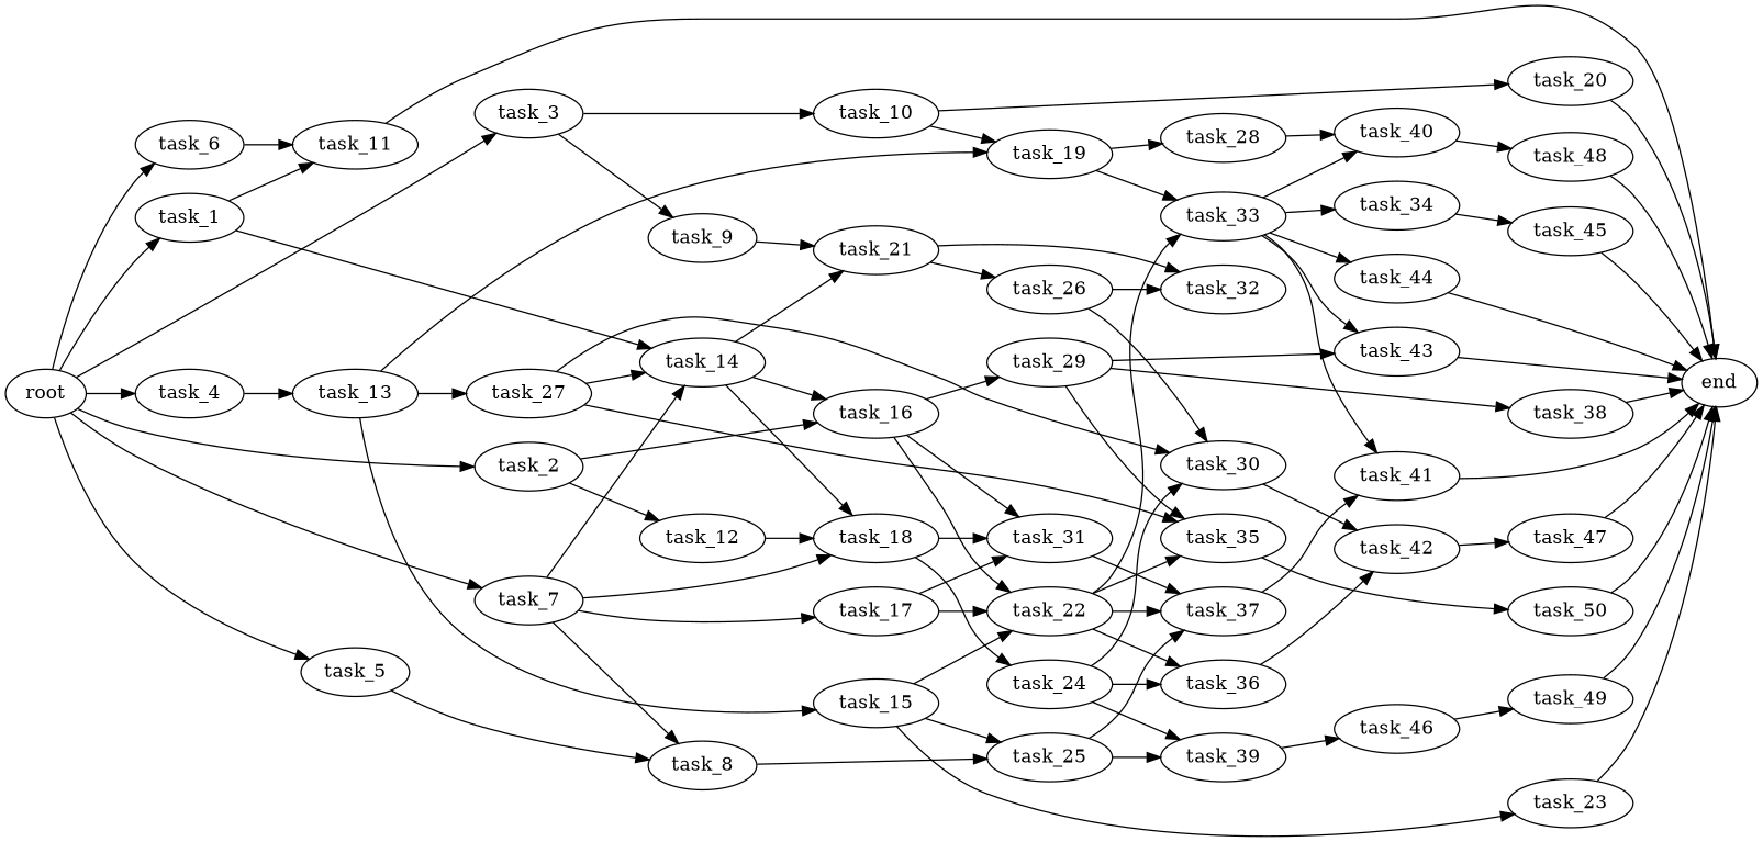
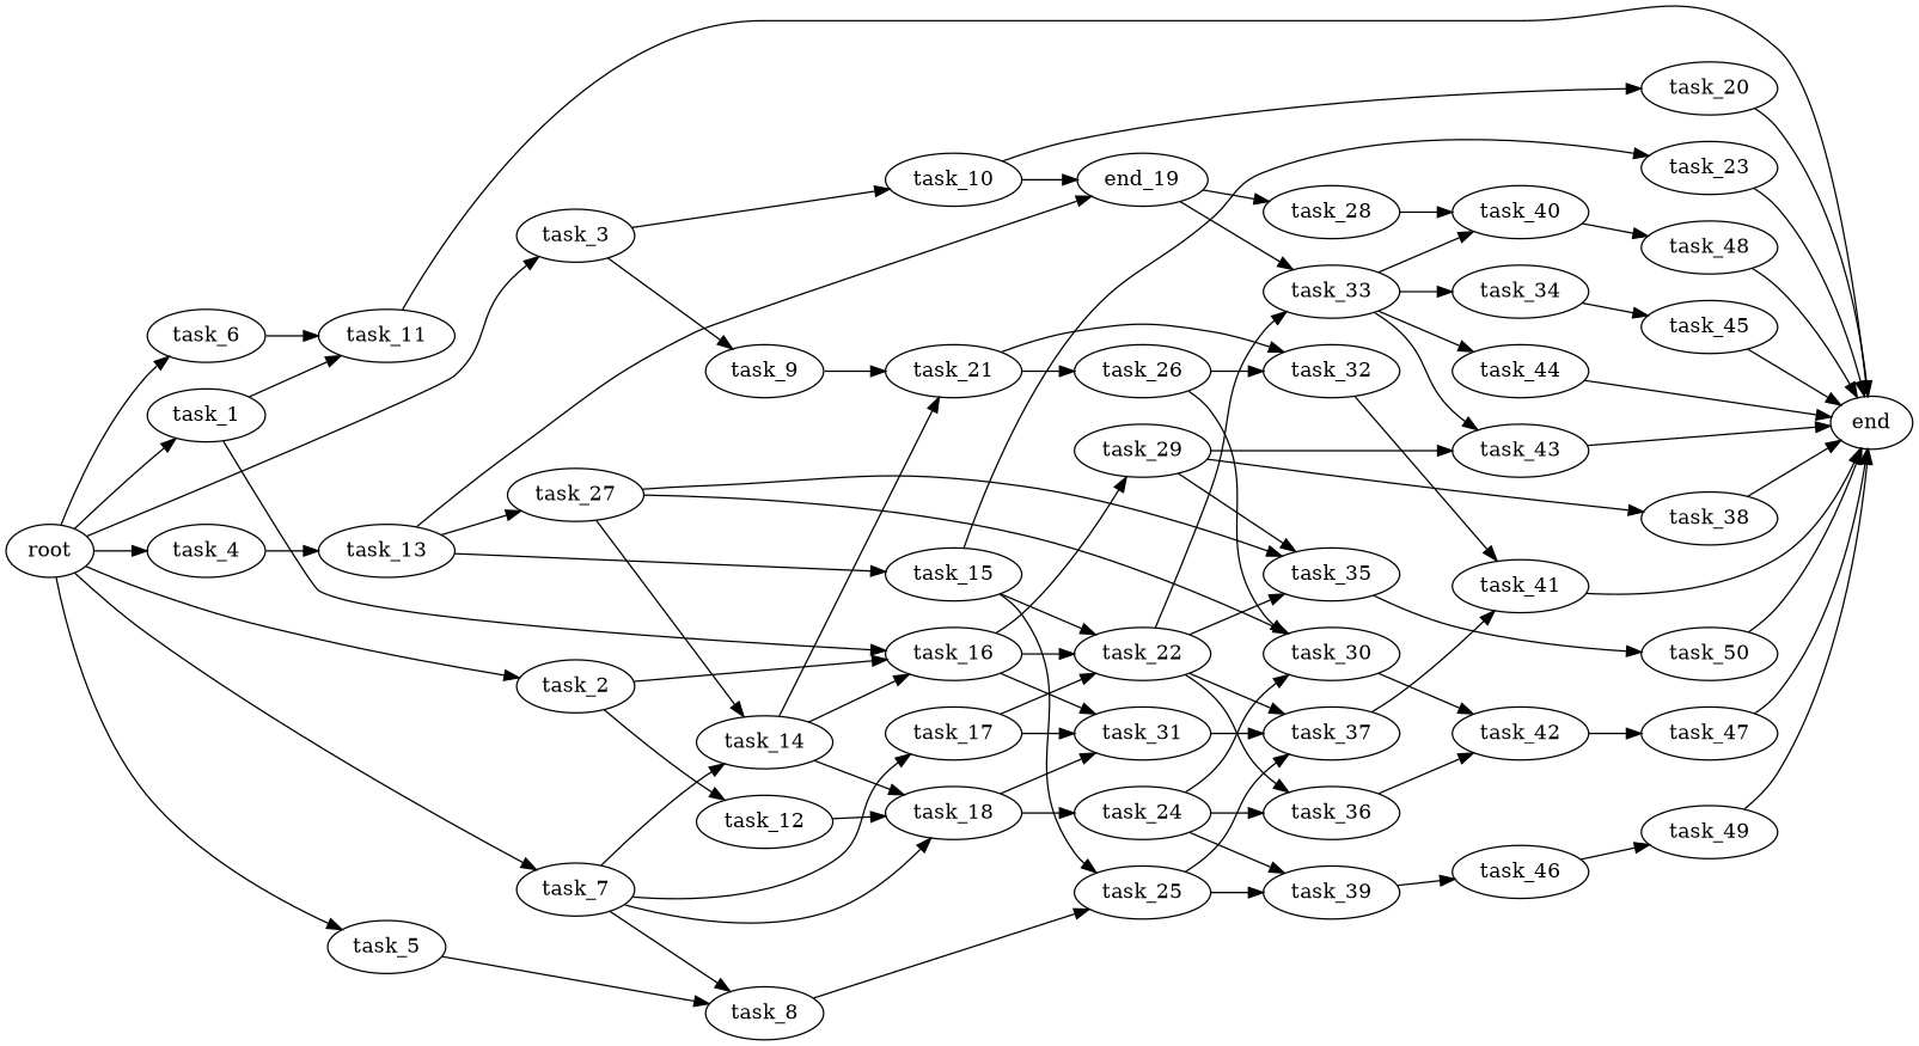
  digraph {
    rankdir=LR
    root
    task_1
    task_2
    task_3
    task_4
    task_5
    task_6
    task_7
    task_11
    task_14
    task_12
    task_16
    task_9
    task_10
    task_13
    task_8
    task_17
    task_18
    end
    task_21
    task_22
    task_29
    task_31
-   task_19
+   task_19 [label=end_19]
    task_20
    task_15
    task_27
    task_25
    task_24
    task_37
    task_39
    task_26
    task_32
    task_28
    task_33
    task_23
    task_35
    task_30
    task_36
    task_38
    task_43
    task_40
    task_34
    task_44
    task_41
    task_50
    task_42
    task_46
    task_48
    task_47
    task_45
    task_49
    root -> task_1
    root -> task_2
    root -> task_3
    root -> task_4
    root -> task_5
    root -> task_6
    root -> task_7
    task_1 -> task_11
-   task_1 -> task_14
+   task_1 -> task_16
    task_2 -> task_12
    task_2 -> task_16
    task_3 -> task_9
    task_3 -> task_10
    task_4 -> task_13
    task_5 -> task_8
    task_6 -> task_11
    task_7 -> task_14
    task_7 -> task_8
    task_7 -> task_17
    task_7 -> task_18
    task_11 -> end
    task_14 -> task_16
    task_14 -> task_18
    task_14 -> task_21
    task_12 -> task_18
    task_16 -> task_22
    task_16 -> task_29
    task_16 -> task_31
    task_9 -> task_21
    task_10 -> task_19
    task_10 -> task_20
    task_13 -> task_19
    task_13 -> task_15
    task_13 -> task_27
    task_8 -> task_25
    task_17 -> task_22
    task_17 -> task_31
    task_18 -> task_31
    task_18 -> task_24
    task_21 -> task_26
    task_21 -> task_32
    task_22 -> task_37
    task_22 -> task_33
    task_22 -> task_35
    task_22 -> task_36
    task_29 -> task_35
    task_29 -> task_38
    task_29 -> task_43
    task_31 -> task_37
    task_19 -> task_28
    task_19 -> task_33
    task_20 -> end
    task_15 -> task_22
    task_15 -> task_25
    task_15 -> task_23
    task_27 -> task_14
    task_27 -> task_35
    task_27 -> task_30
    task_25 -> task_37
    task_25 -> task_39
    task_24 -> task_39
    task_24 -> task_30
    task_24 -> task_36
    task_37 -> task_41
    task_39 -> task_46
    task_26 -> task_32
    task_26 -> task_30
-   task_33 -> task_41
+   task_32 -> task_41
    task_28 -> task_40
    task_33 -> task_43
    task_33 -> task_40
    task_33 -> task_34
    task_33 -> task_44
    task_23 -> end
    task_35 -> task_50
    task_30 -> task_42
    task_36 -> task_42
    task_38 -> end
    task_43 -> end
    task_40 -> task_48
    task_34 -> task_45
    task_44 -> end
    task_41 -> end
    task_50 -> end
    task_42 -> task_47
    task_46 -> task_49
    task_48 -> end
    task_47 -> end
    task_45 -> end
    task_49 -> end
  }
